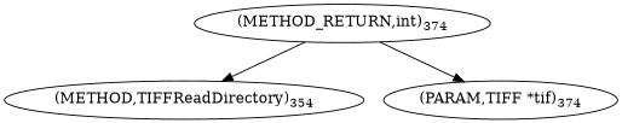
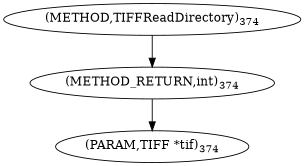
  digraph {
-   n1 [label=<(METHOD,TIFFReadDirectory)<SUB>354</SUB>>]
+   n1 [label=<(METHOD,TIFFReadDirectory)<SUB>374</SUB>>]
    n2 [label=<(METHOD_RETURN,int)<SUB>374</SUB>>]
    n3 [label=<(PARAM,TIFF *tif)<SUB>374</SUB>>]
-   n2 -> n1
+   n1 -> n2
    n2 -> n3
  }
